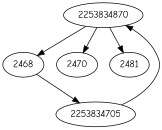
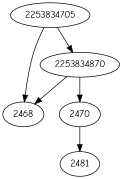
  strict digraph {
    fontname="Comic Neue"
    node [fontname="Comic Neue"]
    edge [fontname="Comic Neue"]
    2253834870
    2468
    2470
    n4 [label=2481]
    2253834705
    2253834870 -> 2468
    2253834870 -> 2470
-   2253834870 -> n4
+   2470 -> n4
    2253834705 -> 2253834870
-   2468 -> 2253834705
+   2253834705 -> 2468
  }
